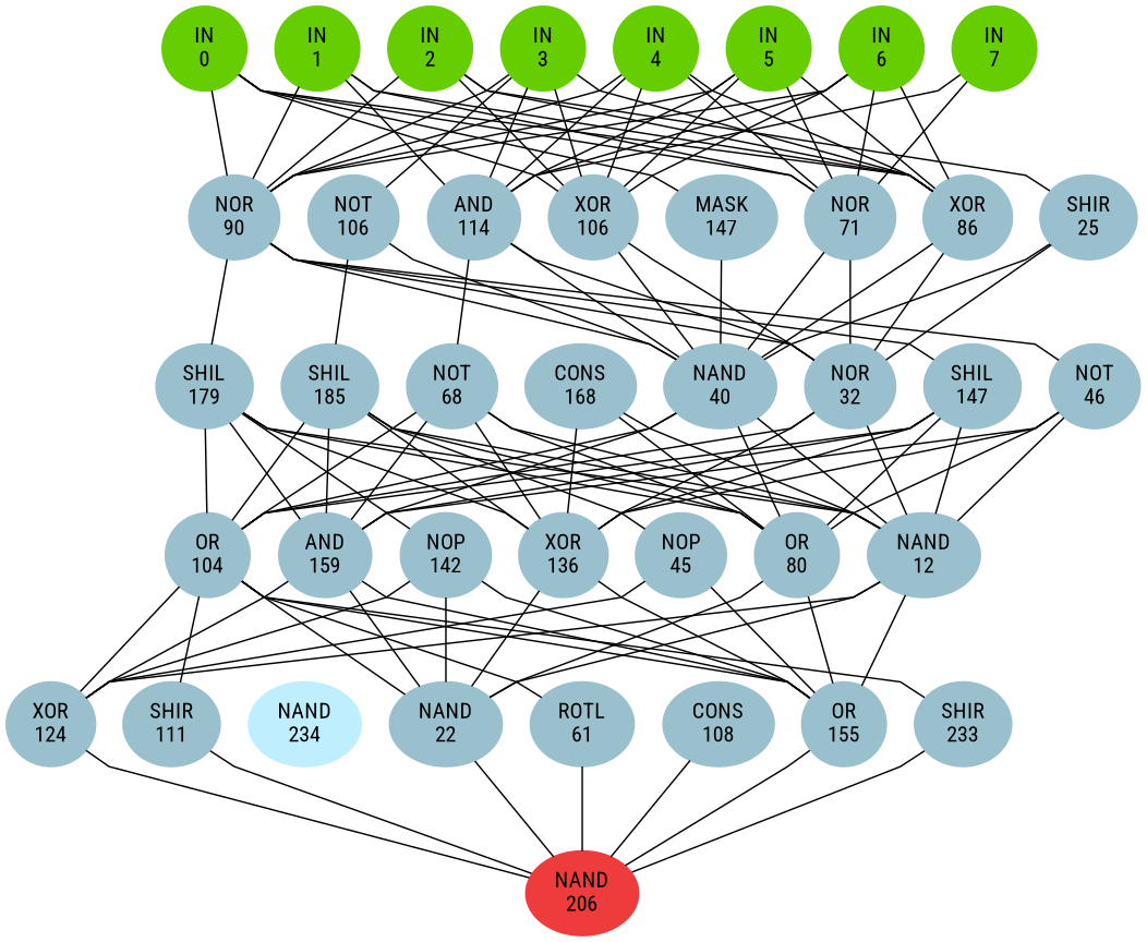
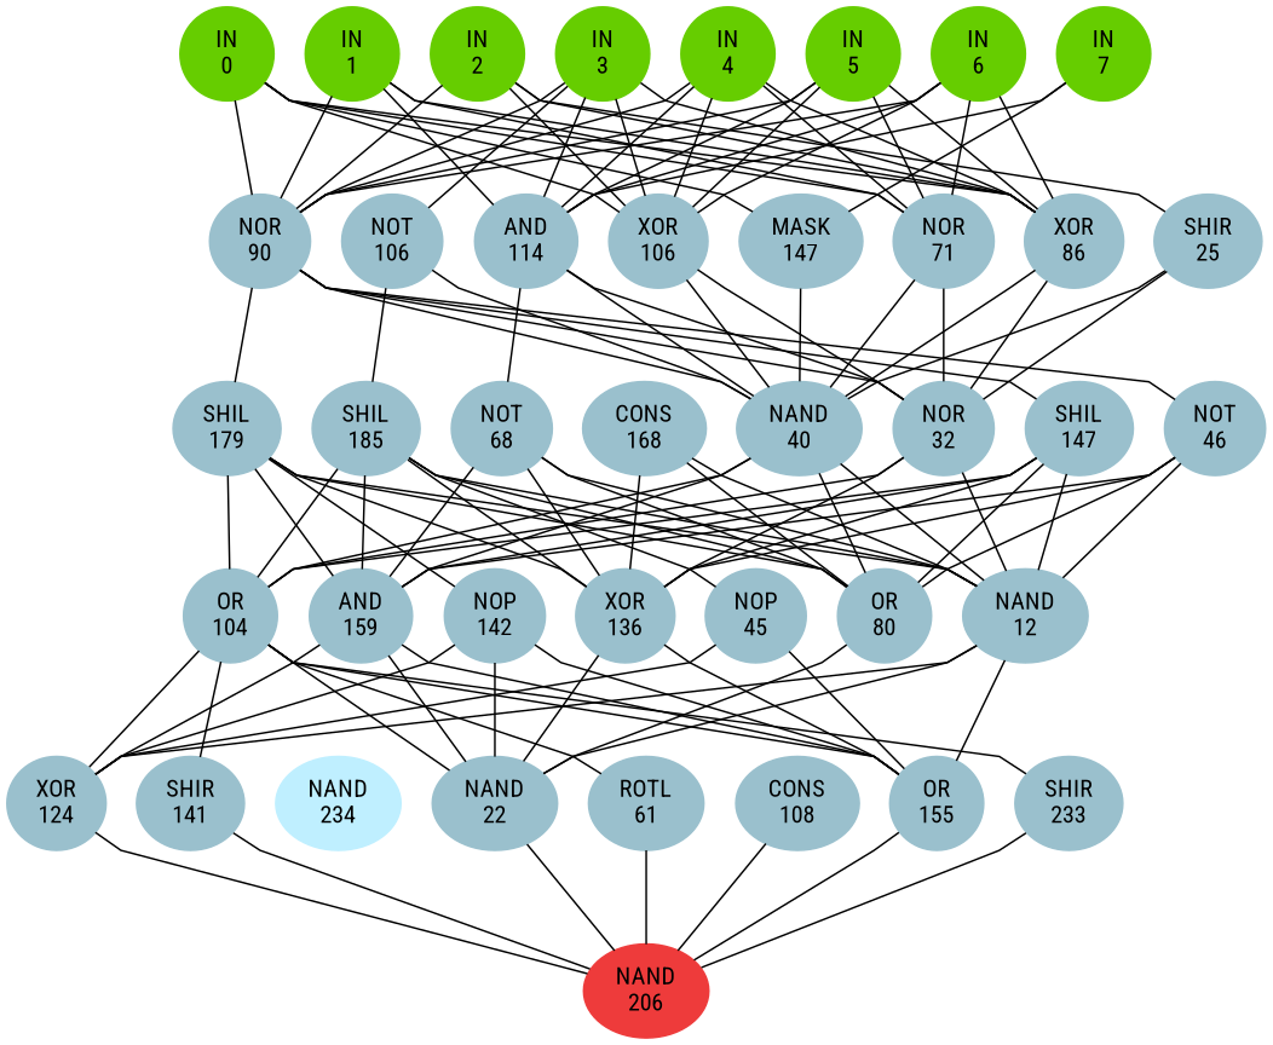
  graph {
    fontname="Roboto Condensed"
    ordering=out
    rankdir=BT
    ranksep=0.75
    splines=polyline
    node [color=lightblue3 fontname="Roboto Condensed" style=filled]
    edge [fontname="Roboto Condensed" style=solid]
    n1 [color=chartreuse3 label="IN\n0"]
    n2 [color=chartreuse3 label="IN\n1"]
    n3 [color=chartreuse3 label="IN\n2"]
    n4 [color=chartreuse3 label="IN\n3"]
    n5 [color=chartreuse3 label="IN\n4"]
    n6 [color=chartreuse3 label="IN\n5"]
    n7 [color=chartreuse3 label="IN\n6"]
    n8 [color=chartreuse3 label="IN\n7"]
    n9 [label="NOR\n90"]
    n10 [label="NOT\n106"]
    n11 [label="AND\n114"]
    n12 [label="XOR\n106"]
    n13 [label="MASK\n147"]
    n14 [label="NOR\n71"]
    n15 [label="XOR\n86"]
    n16 [label="SHIR\n25"]
    n17 [label="SHIL\n179"]
    n18 [label="SHIL\n185"]
    n19 [label="NOT\n68"]
    n20 [label="CONS\n168"]
    n21 [label="NAND\n40"]
    n22 [label="NOR\n32"]
    n23 [label="SHIL\n147"]
    n24 [label="NOT\n46"]
    n25 [label="OR\n104"]
    n26 [label="OR\n80"]
    n27 [label="AND\n159"]
    n28 [label="NOP\n142"]
    n29 [label="XOR\n136"]
    n30 [label="NOP\n45"]
    n31 [label="NAND\n12"]
    n32 [label="XOR\n124"]
-   n33 [label="SHIR\n111"]
+   n33 [label="SHIR\n141"]
    n34 [color=lightblue1 label="NAND\n234"]
    n35 [label="NAND\n22"]
    n36 [label="ROTL\n61"]
    n37 [label="CONS\n108"]
    n38 [label="OR\n155"]
    n39 [label="SHIR\n233"]
    n40 [color=brown2 label="NAND\n206"]
    subgraph sub_1 {
      rank=same
      n1
      n2
      n3
      n4
      n5
      n6
      n7
      n8
    }
    subgraph sub_2 {
      rank=same
      n9
      n10
      n11
      n12
      n13
      n14
      n15
      n16
    }
    subgraph sub_3 {
      rank=same
      n17
      n18
      n19
      n20
      n21
      n22
      n23
      n24
    }
    subgraph sub_4 {
      rank=same
      n25
      n26
      n27
      n28
      n29
      n30
      n31
    }
    subgraph sub_5 {
      rank=same
      n32
      n33
      n34
      n35
      n36
      n37
      n38
      n39
    }
    subgraph sub_6 {
      rank=same
      n40
    }
    n1 -- n2 [style=invis]
    n2 -- n3 [style=invis]
    n3 -- n4 [style=invis]
    n4 -- n5 [style=invis]
    n5 -- n6 [style=invis]
    n6 -- n7 [style=invis]
    n7 -- n8 [style=invis]
    n9 -- n1
    n9 -- n2
    n9 -- n3
    n9 -- n4
    n9 -- n5
    n9 -- n6
    n9 -- n7
    n9 -- n10 [style=invis]
    n10 -- n4
    n10 -- n11 [style=invis]
    n11 -- n2
    n11 -- n4
    n11 -- n5
    n11 -- n6
    n11 -- n7
    n11 -- n8
    n11 -- n12 [style=invis]
    n12 -- n1
    n12 -- n3
    n12 -- n4
    n12 -- n5
    n12 -- n6
    n12 -- n7
    n12 -- n13 [style=invis]
    n13 -- n1
    n13 -- n14 [style=invis]
    n14 -- n1
    n14 -- n2
    n14 -- n5
    n14 -- n6
    n14 -- n7
-   n14 -- n8
+   n13 -- n8
    n14 -- n15 [style=invis]
    n15 -- n1
    n15 -- n2
    n15 -- n3
    n15 -- n4
    n15 -- n5
    n15 -- n6
    n15 -- n7
    n15 -- n16 [style=invis]
    n16 -- n3
    n17 -- n9
    n17 -- n18 [style=invis]
    n18 -- n10
    n18 -- n19 [style=invis]
    n19 -- n11
    n19 -- n20 [style=invis]
    n20 -- n21 [style=invis]
    n21 -- n9
    n21 -- n10
    n21 -- n11
    n21 -- n12
    n21 -- n13
    n21 -- n14
    n21 -- n15
    n21 -- n16
    n21 -- n22 [style=invis]
    n22 -- n9
    n22 -- n11
    n22 -- n12
    n22 -- n14
    n22 -- n15
    n22 -- n16
    n22 -- n23 [style=invis]
    n23 -- n9
    n23 -- n24 [style=invis]
    n24 -- n9
    n25 -- n17
    n25 -- n18
-   n25 -- n19
    n25 -- n21
    n25 -- n22
    n25 -- n23
    n25 -- n26 [style=invis]
    n26 -- n17
    n26 -- n18
    n26 -- n19
    n26 -- n20
    n26 -- n21
    n26 -- n23
    n26 -- n24
    n27 -- n17
    n27 -- n18
    n27 -- n19
    n27 -- n21
    n27 -- n23
    n27 -- n24
    n27 -- n28 [style=invis]
    n28 -- n17
    n28 -- n29 [style=invis]
    n29 -- n17
    n29 -- n18
    n29 -- n19
    n29 -- n20
    n29 -- n22
    n29 -- n23
    n29 -- n24
    n29 -- n30 [style=invis]
    n30 -- n18
    n30 -- n31 [style=invis]
    n31 -- n17
    n31 -- n18
    n31 -- n19
    n31 -- n20
    n31 -- n21
    n31 -- n22
    n31 -- n23
    n31 -- n24
    n32 -- n25
    n32 -- n27
    n32 -- n28
    n32 -- n30
    n32 -- n31
    n32 -- n33 [style=invis]
    n33 -- n25
    n33 -- n34 [style=invis]
    n34 -- n35 [style=invis]
    n35 -- n25
    n35 -- n26
    n35 -- n27
    n35 -- n28
    n35 -- n29
    n35 -- n31
    n35 -- n36 [style=invis]
    n36 -- n25
    n36 -- n37 [style=invis]
    n37 -- n38 [style=invis]
    n38 -- n25
-   n38 -- n26
    n38 -- n27
    n38 -- n28
    n38 -- n29
    n38 -- n30
    n38 -- n31
    n38 -- n39 [style=invis]
    n39 -- n25
    n40 -- n32
    n40 -- n33
    n40 -- n35
    n40 -- n36
    n40 -- n37
    n40 -- n38
    n40 -- n39
    n40 -- n40 [style=invis]
  }
